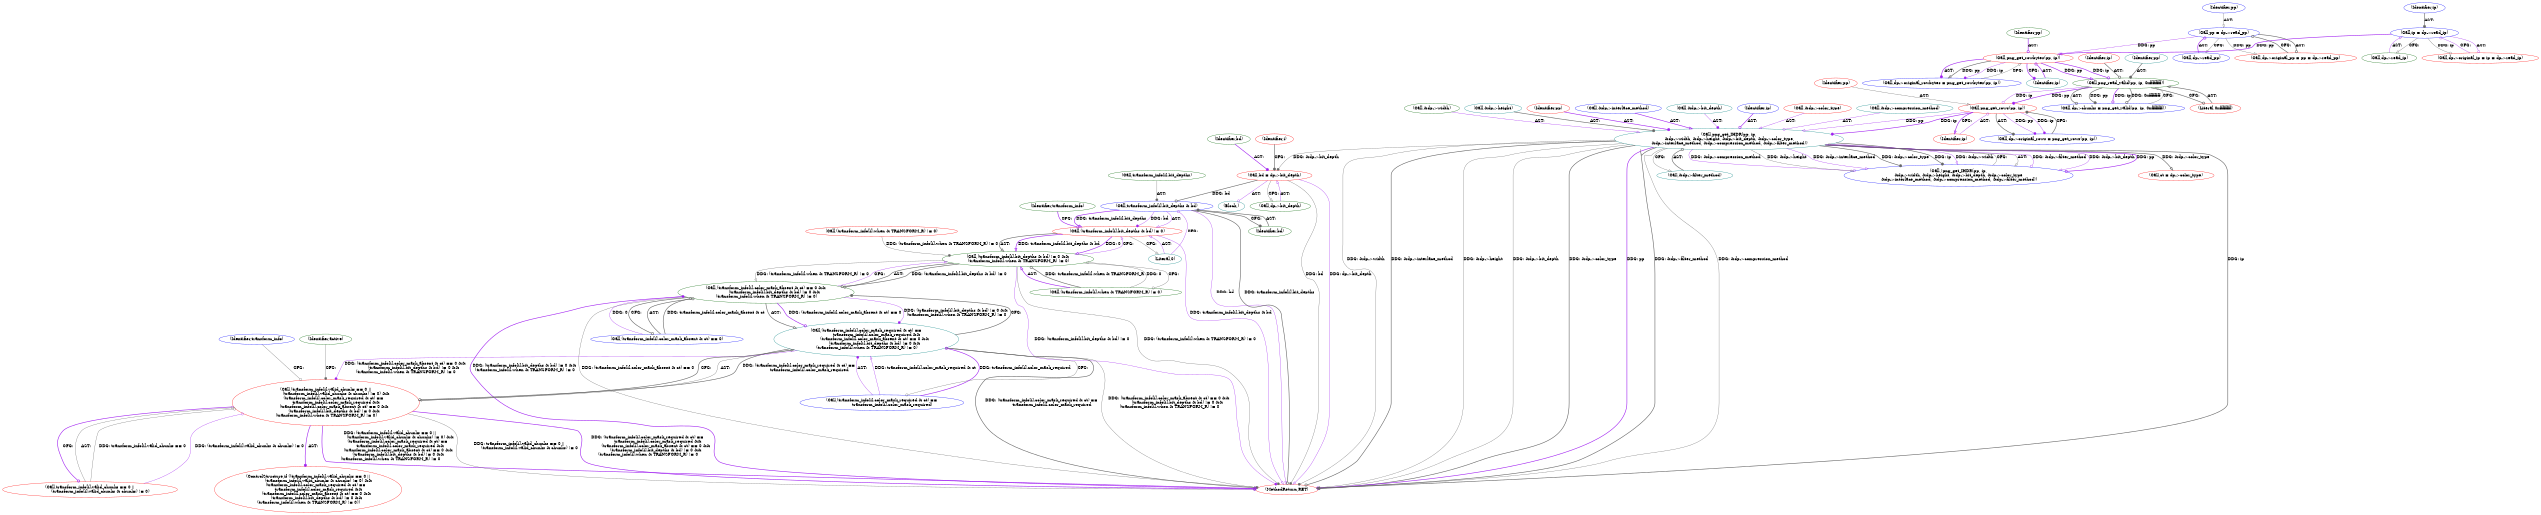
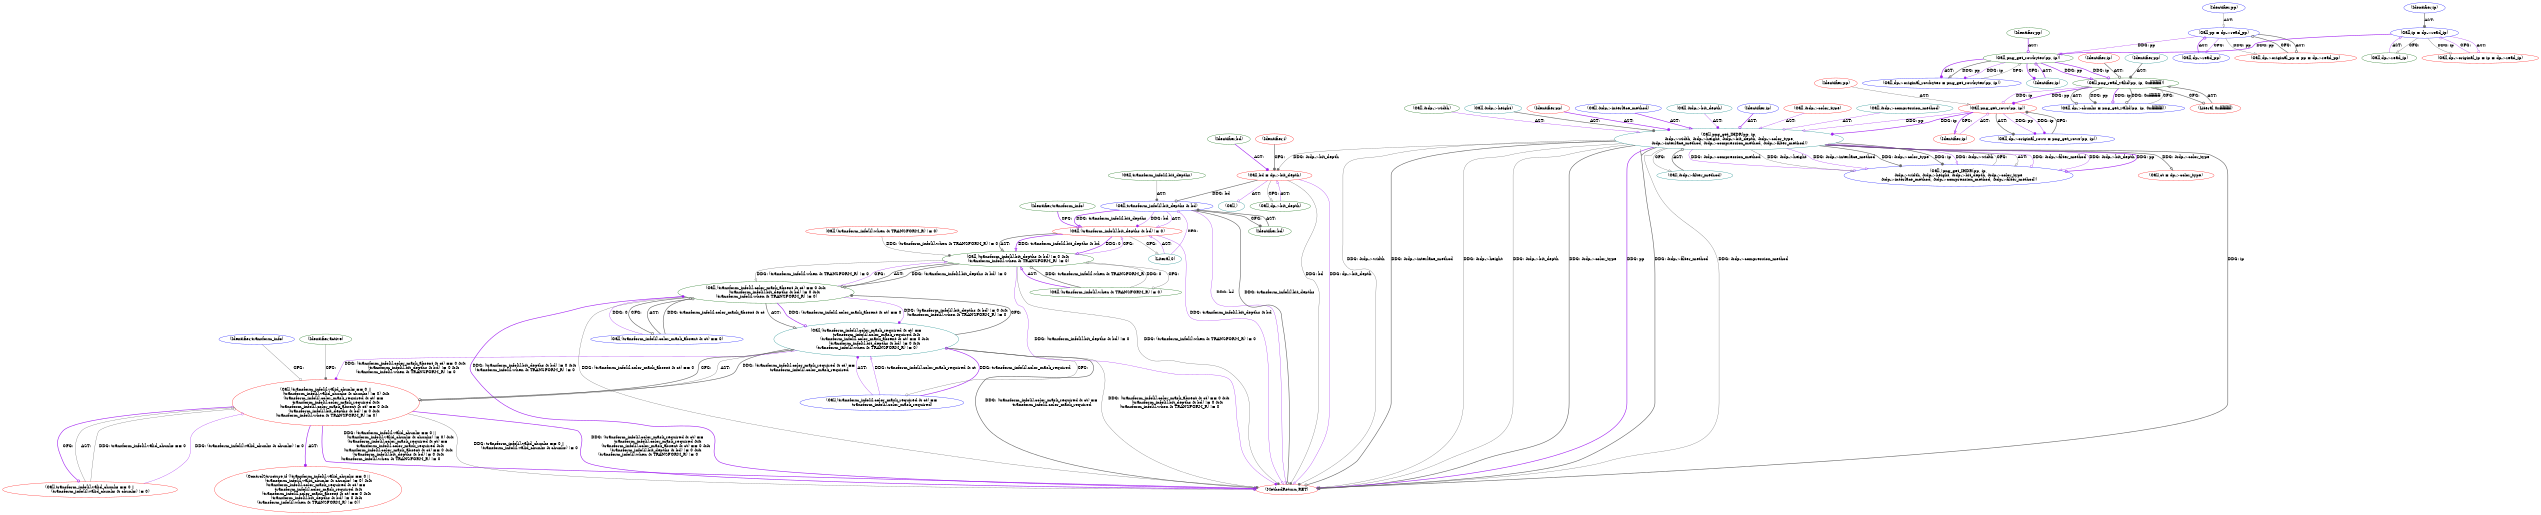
  digraph {
    node [color=red]
    edge [arrowhead=odot color=gray40 style=solid]
    n1 [color=blue label="(Call,transform_info[i].bit_depths & bd)"]
    n2 [label="(Call,(transform_info[i].bit_depths & bd) != 0)"]
    n3 [label="(MethodReturn,RET)"]
    n4 [color=darkgreen label="(Identifier,bd)"]
    n5 [color=darkgreen label="(Call,(transform_info[i].bit_depths & bd) != 0 &&\n (transform_info[i].when & TRANSFORM_R) != 0)"]
    n6 [color=teal label="(Literal,0)"]
    n7 [label="(Call,bd = dp->bit_depth)"]
-   n8 [color=teal label="(Block,)"]
+   n8 [color=teal label="(Call,)"]
    n9 [color=darkgreen label="(Call,dp->bit_depth)"]
    n10 [color=teal label="(Call,png_get_IHDR(pp, ip,\n &dp->width, &dp->height, &dp->bit_depth, &dp->color_type,\n &dp->interlace_method, &dp->compression_method, &dp->filter_method))"]
    n11 [color=teal label="(Call,&dp->filter_method)"]
    n12 [color=blue label="(Call,!png_get_IHDR(pp, ip,\n &dp->width, &dp->height, &dp->bit_depth, &dp->color_type,\n &dp->interlace_method, &dp->compression_method, &dp->filter_method))"]
    n13 [label="(Call,ct = dp->color_type)"]
    n14 [label="(Call,png_get_rows(pp, ip))"]
    n15 [label="(Identifier,ip)"]
    n16 [color=blue label="(Call,dp->original_rows = png_get_rows(pp, ip))"]
    n17 [color=darkgreen label="(Call,png_read_valid(pp, ip, 0xffffffff))"]
    n18 [color=blue label="(Call,dp->chunks = png_get_valid(pp, ip, 0xffffffff))"]
    n19 [label="(Literal,0xffffffff)"]
-   n20 [label="(Call,png_get_rowbytes(pp, ip))"]
+   n20 [color=darkgreen label="(Call,png_get_rowbytes(pp, ip))"]
    n21 [color=blue label="(Call,dp->original_rowbytes = png_get_rowbytes(pp, ip))"]
    n22 [color=teal label="(Identifier,ip)"]
    n23 [color=blue label="(Call,pp = dp->read_pp)"]
    n24 [color=blue label="(Call,dp->read_pp)"]
    n25 [label="(Call,dp->original_pp = pp = dp->read_pp)"]
    n26 [color=blue label="(Call,ip = dp->read_ip)"]
    n27 [color=darkgreen label="(Call,dp->read_ip)"]
    n28 [label="(Call,dp->original_ip = ip = dp->read_ip)"]
    n29 [color=darkgreen label="(Call,(transform_info[i].color_mask_absent & ct) == 0 &&\n             (transform_info[i].bit_depths & bd) != 0 &&\n (transform_info[i].when & TRANSFORM_R) != 0)"]
    n30 [color=darkgreen label="(Call,(transform_info[i].when & TRANSFORM_R) != 0)"]
    n31 [color=teal label="(Call,(transform_info[i].color_mask_required & ct) ==\n                transform_info[i].color_mask_required &&\n             (transform_info[i].color_mask_absent & ct) == 0 &&\n             (transform_info[i].bit_depths & bd) != 0 &&\n (transform_info[i].when & TRANSFORM_R) != 0)"]
    n32 [color=blue label="(Call,(transform_info[i].color_mask_absent & ct) == 0)"]
    n33 [label="(Call,(transform_info[i].valid_chunks == 0 ||\n                (transform_info[i].valid_chunks & chunks) != 0) &&\n            (transform_info[i].color_mask_required & ct) ==\n                transform_info[i].color_mask_required &&\n             (transform_info[i].color_mask_absent & ct) == 0 &&\n             (transform_info[i].bit_depths & bd) != 0 &&\n (transform_info[i].when & TRANSFORM_R) != 0)"]
    n34 [color=blue label="(Call,(transform_info[i].color_mask_required & ct) ==\n                transform_info[i].color_mask_required)"]
    n35 [label="(ControlStructure,if ((transform_info[i].valid_chunks == 0 ||\n                (transform_info[i].valid_chunks & chunks) != 0) &&\n            (transform_info[i].color_mask_required & ct) ==\n                transform_info[i].color_mask_required &&\n             (transform_info[i].color_mask_absent & ct) == 0 &&\n             (transform_info[i].bit_depths & bd) != 0 &&\n (transform_info[i].when & TRANSFORM_R) != 0))"]
    n36 [label="(Call,transform_info[i].valid_chunks == 0 ||\n                (transform_info[i].valid_chunks & chunks) != 0)"]
    n37 [color=blue label="(Identifier,ip)"]
    n38 [label="(Identifier,pp)"]
    n39 [label="(Identifier,pp)"]
    n40 [color=blue label="(Identifier,transform_info)"]
    n41 [color=darkgreen label="(Call,transform_info[i].bit_depths)"]
    n42 [color=blue label="(Call,&dp->interlace_method)"]
    n43 [color=teal label="(Call,&dp->bit_depth)"]
    n44 [label="(Identifier,ip)"]
    n45 [color=darkgreen label="(Identifier,transform_info)"]
    n46 [color=blue label="(Identifier,ip)"]
    n47 [color=darkgreen label="(Identifier,bd)"]
    n48 [label="(Identifier,i)"]
    n49 [label="(Call,(transform_info[i].when & TRANSFORM_R) != 0)"]
    n50 [color=teal label="(Identifier,pp)"]
    n51 [label="(Call,&dp->color_type)"]
    n52 [color=blue label="(Identifier,pp)"]
    n53 [color=darkgreen label="(Identifier,active)"]
    n54 [color=darkgreen label="(Identifier,pp)"]
    n55 [color=teal label="(Call,&dp->compression_method)"]
    n56 [color=darkgreen label="(Call,&dp->width)"]
    n57 [color=teal label="(Call,&dp->height)"]
    n1 -> n2 [arrowhead=onormal color=purple label="AST: "]
    n1 -> n2 [arrowhead=onormal color=purple label="DDG: transform_info[i].bit_depths" style=bold]
    n1 -> n2 [arrowhead=dot color=purple label="DDG: bd"]
    n1 -> n3 [arrowhead=onormal color=purple label="DDG: bd"]
    n1 -> n3 [label="DDG: transform_info[i].bit_depths" style=bold]
    n1 -> n4 [arrowhead=dot label="CFG: " style=bold]
    n2 -> n3 [arrowhead=onormal color=purple label="DDG: transform_info[i].bit_depths & bd"]
    n2 -> n5 [arrowhead=onormal label="AST: " style=bold]
    n2 -> n5 [arrowhead=onormal color=purple label="DDG: transform_info[i].bit_depths & bd" style=bold]
    n2 -> n5 [arrowhead=onormal color=purple label="DDG: 0" style=bold]
    n2 -> n6 [arrowhead=onormal label="CFG: "]
    n4 -> n1 [arrowhead=dot label="AST: " style=bold]
    n5 -> n2 [arrowhead=onormal color=purple label="CFG: "]
    n5 -> n3 [arrowhead=dot label="DDG: (transform_info[i].when & TRANSFORM_R) != 0"]
    n5 -> n3 [arrowhead=dot color=purple label="DDG: (transform_info[i].bit_depths & bd) != 0"]
    n5 -> n29 [label="AST: " style=bold]
    n5 -> n29 [label="DDG: (transform_info[i].bit_depths & bd) != 0" style=bold]
    n5 -> n29 [arrowhead=onormal label="DDG: (transform_info[i].when & TRANSFORM_R) != 0"]
    n5 -> n30 [label="CFG: "]
    n6 -> n1 [color=purple label="CFG: "]
    n6 -> n2 [arrowhead=onormal color=purple label="AST: "]
    n7 -> n1 [label="DDG: bd" style=bold]
    n7 -> n3 [arrowhead=dot label="DDG: bd"]
    n7 -> n3 [arrowhead=onormal color=purple label="DDG: dp->bit_depth"]
    n7 -> n8 [color=purple label="AST: "]
    n7 -> n9 [arrowhead=onormal label="CFG: "]
    n9 -> n7 [arrowhead=onormal color=purple label="AST: "]
    n10 -> n3 [arrowhead=onormal label="DDG: ip" style=bold]
    n10 -> n3 [arrowhead=dot label="DDG: &dp->width"]
    n10 -> n3 [label="DDG: &dp->interlace_method" style=bold]
    n10 -> n3 [arrowhead=onormal label="DDG: &dp->height"]
    n10 -> n3 [arrowhead=dot label="DDG: &dp->bit_depth"]
    n10 -> n3 [label="DDG: &dp->color_type" style=bold]
    n10 -> n3 [color=purple label="DDG: pp" style=bold]
    n10 -> n3 [arrowhead=onormal label="DDG: &dp->filter_method" style=bold]
    n10 -> n3 [arrowhead=onormal label="DDG: &dp->compression_method"]
    n10 -> n7 [arrowhead=dot label="DDG: &dp->bit_depth"]
    n10 -> n11 [arrowhead=onormal label="CFG: "]
    n10 -> n12 [arrowhead=onormal label="AST: "]
    n10 -> n12 [color=purple label="DDG: &dp->filter_method"]
    n10 -> n12 [arrowhead=onormal color=purple label="DDG: &dp->bit_depth"]
    n10 -> n12 [color=purple label="DDG: pp" style=bold]
    n10 -> n12 [color=purple label="DDG: &dp->compression_method"]
    n10 -> n12 [arrowhead=onormal label="DDG: &dp->height"]
    n10 -> n12 [arrowhead=onormal color=purple label="DDG: &dp->interlace_method"]
    n10 -> n12 [arrowhead=dot label="DDG: &dp->color_type" style=bold]
    n10 -> n12 [arrowhead=dot label="DDG: ip" style=bold]
    n10 -> n12 [arrowhead=onormal color=purple label="DDG: &dp->width"]
    n10 -> n13 [arrowhead=onormal label="DDG: &dp->color_type" style=bold]
    n11 -> n10 [label="AST: " style=bold]
    n12 -> n10 [label="CFG: "]
    n14 -> n10 [arrowhead=onormal color=purple label="DDG: pp"]
    n14 -> n10 [arrowhead=dot color=purple label="DDG: ip" style=bold]
    n14 -> n15 [arrowhead=onormal color=purple label="CFG: " style=bold]
    n14 -> n16 [arrowhead=dot label="AST: " style=bold]
    n14 -> n16 [arrowhead=dot color=purple label="DDG: pp"]
    n14 -> n16 [arrowhead=dot color=purple label="DDG: ip"]
    n15 -> n14 [color=purple label="AST: "]
    n16 -> n14 [arrowhead=dot label="CFG: " style=bold]
    n17 -> n14 [arrowhead=dot color=purple label="DDG: pp" style=bold]
    n17 -> n14 [color=purple label="DDG: ip"]
    n17 -> n18 [label="AST: " style=bold]
    n17 -> n18 [arrowhead=dot label="DDG: pp" style=bold]
    n17 -> n18 [color=purple label="DDG: ip" style=bold]
    n17 -> n18 [label="DDG: 0xffffffff" style=bold]
    n17 -> n19 [label="CFG: " style=bold]
    n18 -> n17 [arrowhead=onormal label="CFG: "]
    n19 -> n17 [arrowhead=onormal label="AST: " style=bold]
    n20 -> n17 [arrowhead=onormal color=purple label="DDG: pp" style=bold]
    n20 -> n17 [color=purple label="DDG: ip" style=bold]
    n20 -> n21 [arrowhead=dot color=purple label="AST: " style=bold]
    n20 -> n21 [arrowhead=onormal label="DDG: pp" style=bold]
    n20 -> n21 [arrowhead=dot color=purple label="DDG: ip"]
    n20 -> n22 [arrowhead=dot color=purple label="CFG: " style=bold]
    n21 -> n20 [arrowhead=onormal label="CFG: "]
    n22 -> n20 [color=purple label="AST: " style=bold]
    n23 -> n20 [arrowhead=onormal color=purple label="DDG: pp"]
-   n23 -> n24 [arrowhead=onormal label="CFG: "]
+   n23 -> n24 [arrowhead=onormal color=purple label="CFG: "]
    n23 -> n25 [label="AST: " style=bold]
    n23 -> n25 [arrowhead=onormal label="DDG: pp"]
    n24 -> n23 [color=purple label="AST: " style=bold]
    n25 -> n23 [label="CFG: " style=bold]
    n26 -> n20 [arrowhead=onormal color=purple label="DDG: pp" style=bold]
    n26 -> n27 [arrowhead=onormal label="CFG: "]
    n26 -> n28 [color=purple label="AST: "]
    n26 -> n28 [label="DDG: ip"]
    n27 -> n26 [arrowhead=onormal color=purple label="AST: "]
    n28 -> n26 [color=purple label="CFG: "]
    n29 -> n3 [color=purple label="DDG: (transform_info[i].bit_depths & bd) != 0 &&\n (transform_info[i].when & TRANSFORM_R) != 0" style=bold]
    n29 -> n3 [label="DDG: (transform_info[i].color_mask_absent & ct) == 0"]
    n29 -> n5 [arrowhead=onormal color=purple label="CFG: "]
    n29 -> n31 [arrowhead=onormal label="AST: " style=bold]
    n29 -> n31 [color=purple label="DDG: (transform_info[i].color_mask_absent & ct) == 0" style=bold]
    n29 -> n31 [arrowhead=dot color=purple label="DDG: (transform_info[i].bit_depths & bd) != 0 &&\n (transform_info[i].when & TRANSFORM_R) != 0"]
    n29 -> n32 [label="CFG: " style=bold]
    n30 -> n5 [arrowhead=onormal color=purple label="AST: " style=bold]
    n30 -> n5 [label="DDG: transform_info[i].when & TRANSFORM_R" style=bold]
    n30 -> n5 [label="DDG: 0"]
    n31 -> n3 [arrowhead=onormal label="DDG: (transform_info[i].color_mask_required & ct) ==\n                transform_info[i].color_mask_required" style=bold]
    n31 -> n3 [arrowhead=dot label="DDG: (transform_info[i].color_mask_absent & ct) == 0 &&\n             (transform_info[i].bit_depths & bd) != 0 &&\n (transform_info[i].when & TRANSFORM_R) != 0"]
    n31 -> n29 [arrowhead=dot label="CFG: " style=bold]
    n31 -> n33 [arrowhead=onormal label="AST: "]
    n31 -> n33 [label="DDG: (transform_info[i].color_mask_required & ct) ==\n                transform_info[i].color_mask_required" style=bold]
    n31 -> n33 [arrowhead=dot color=purple label="DDG: (transform_info[i].color_mask_absent & ct) == 0 &&\n             (transform_info[i].bit_depths & bd) != 0 &&\n (transform_info[i].when & TRANSFORM_R) != 0"]
    n31 -> n34 [label="CFG: "]
    n32 -> n29 [label="AST: " style=bold]
    n32 -> n29 [label="DDG: transform_info[i].color_mask_absent & ct" style=bold]
    n32 -> n29 [arrowhead=dot color=purple label="DDG: 0"]
    n33 -> n3 [color=purple label="DDG: (transform_info[i].valid_chunks == 0 ||\n                (transform_info[i].valid_chunks & chunks) != 0) &&\n            (transform_info[i].color_mask_required & ct) ==\n                transform_info[i].color_mask_required &&\n             (transform_info[i].color_mask_absent & ct) == 0 &&\n             (transform_info[i].bit_depths & bd) != 0 &&\n (transform_info[i].when & TRANSFORM_R) != 0" style=bold]
    n33 -> n3 [label="DDG: transform_info[i].valid_chunks == 0 ||\n                (transform_info[i].valid_chunks & chunks) != 0"]
    n33 -> n3 [color=purple label="DDG: (transform_info[i].color_mask_required & ct) ==\n                transform_info[i].color_mask_required &&\n             (transform_info[i].color_mask_absent & ct) == 0 &&\n             (transform_info[i].bit_depths & bd) != 0 &&\n (transform_info[i].when & TRANSFORM_R) != 0" style=bold]
    n33 -> n31 [arrowhead=onormal label="CFG: " style=bold]
    n33 -> n35 [arrowhead=dot color=purple label="AST: " style=bold]
    n33 -> n36 [color=purple label="CFG: " style=bold]
    n34 -> n31 [arrowhead=dot color=purple label="AST: "]
    n34 -> n31 [arrowhead=onormal color=purple label="DDG: transform_info[i].color_mask_required & ct"]
    n34 -> n31 [color=purple label="DDG: transform_info[i].color_mask_required" style=bold]
    n36 -> n33 [arrowhead=onormal label="AST: "]
    n36 -> n33 [label="DDG: transform_info[i].valid_chunks == 0"]
    n36 -> n33 [color=purple label="DDG: (transform_info[i].valid_chunks & chunks) != 0"]
    n37 -> n26 [arrowhead=dot label="AST: " style=bold]
    n38 -> n14 [arrowhead=onormal label="AST: "]
    n39 -> n10 [arrowhead=dot color=purple label="AST: " style=bold]
    n40 -> n33 [label="CFG: "]
    n41 -> n1 [arrowhead=dot label="AST: "]
    n42 -> n10 [arrowhead=onormal color=purple label="AST: " style=bold]
    n43 -> n10 [arrowhead=dot color=purple label="AST: "]
    n44 -> n17 [label="AST: " style=bold]
    n45 -> n2 [color=purple label="CFG: " style=bold]
    n46 -> n10 [color=purple label="AST: " style=bold]
    n47 -> n7 [arrowhead=dot color=purple label="AST: " style=bold]
    n48 -> n7 [arrowhead=dot label="CFG: " style=bold]
    n49 -> n5 [arrowhead=dot label="DDG: (transform_info[i].when & TRANSFORM_R) != 0"]
    n50 -> n17 [arrowhead=dot label="AST: " style=bold]
    n51 -> n10 [arrowhead=onormal color=purple label="AST: "]
    n52 -> n23 [arrowhead=onormal label="AST: "]
    n53 -> n33 [arrowhead=dot label="CFG: "]
    n54 -> n20 [color=purple label="AST: " style=bold]
    n55 -> n10 [color=purple label="AST: "]
    n56 -> n10 [arrowhead=onormal color=purple label="AST: "]
    n57 -> n10 [arrowhead=dot label="AST: " style=bold]
  }
